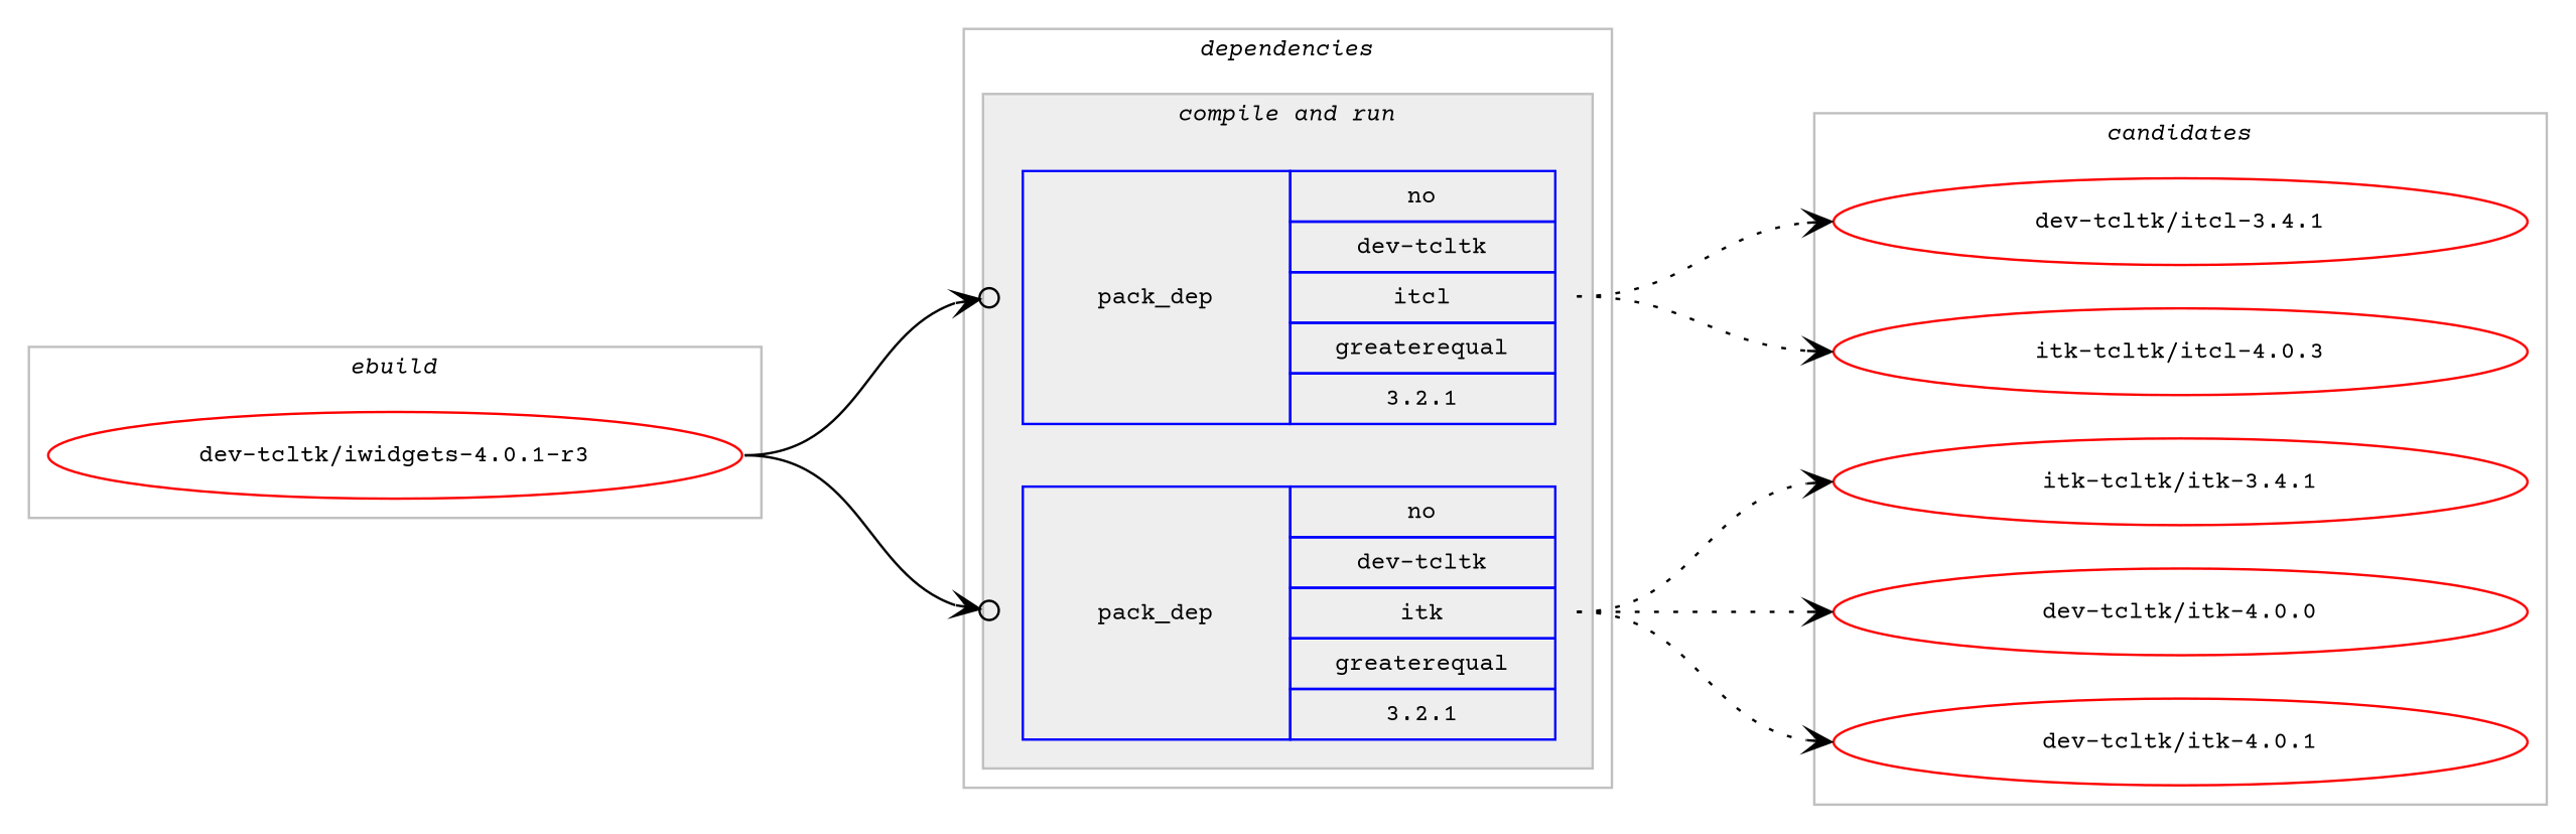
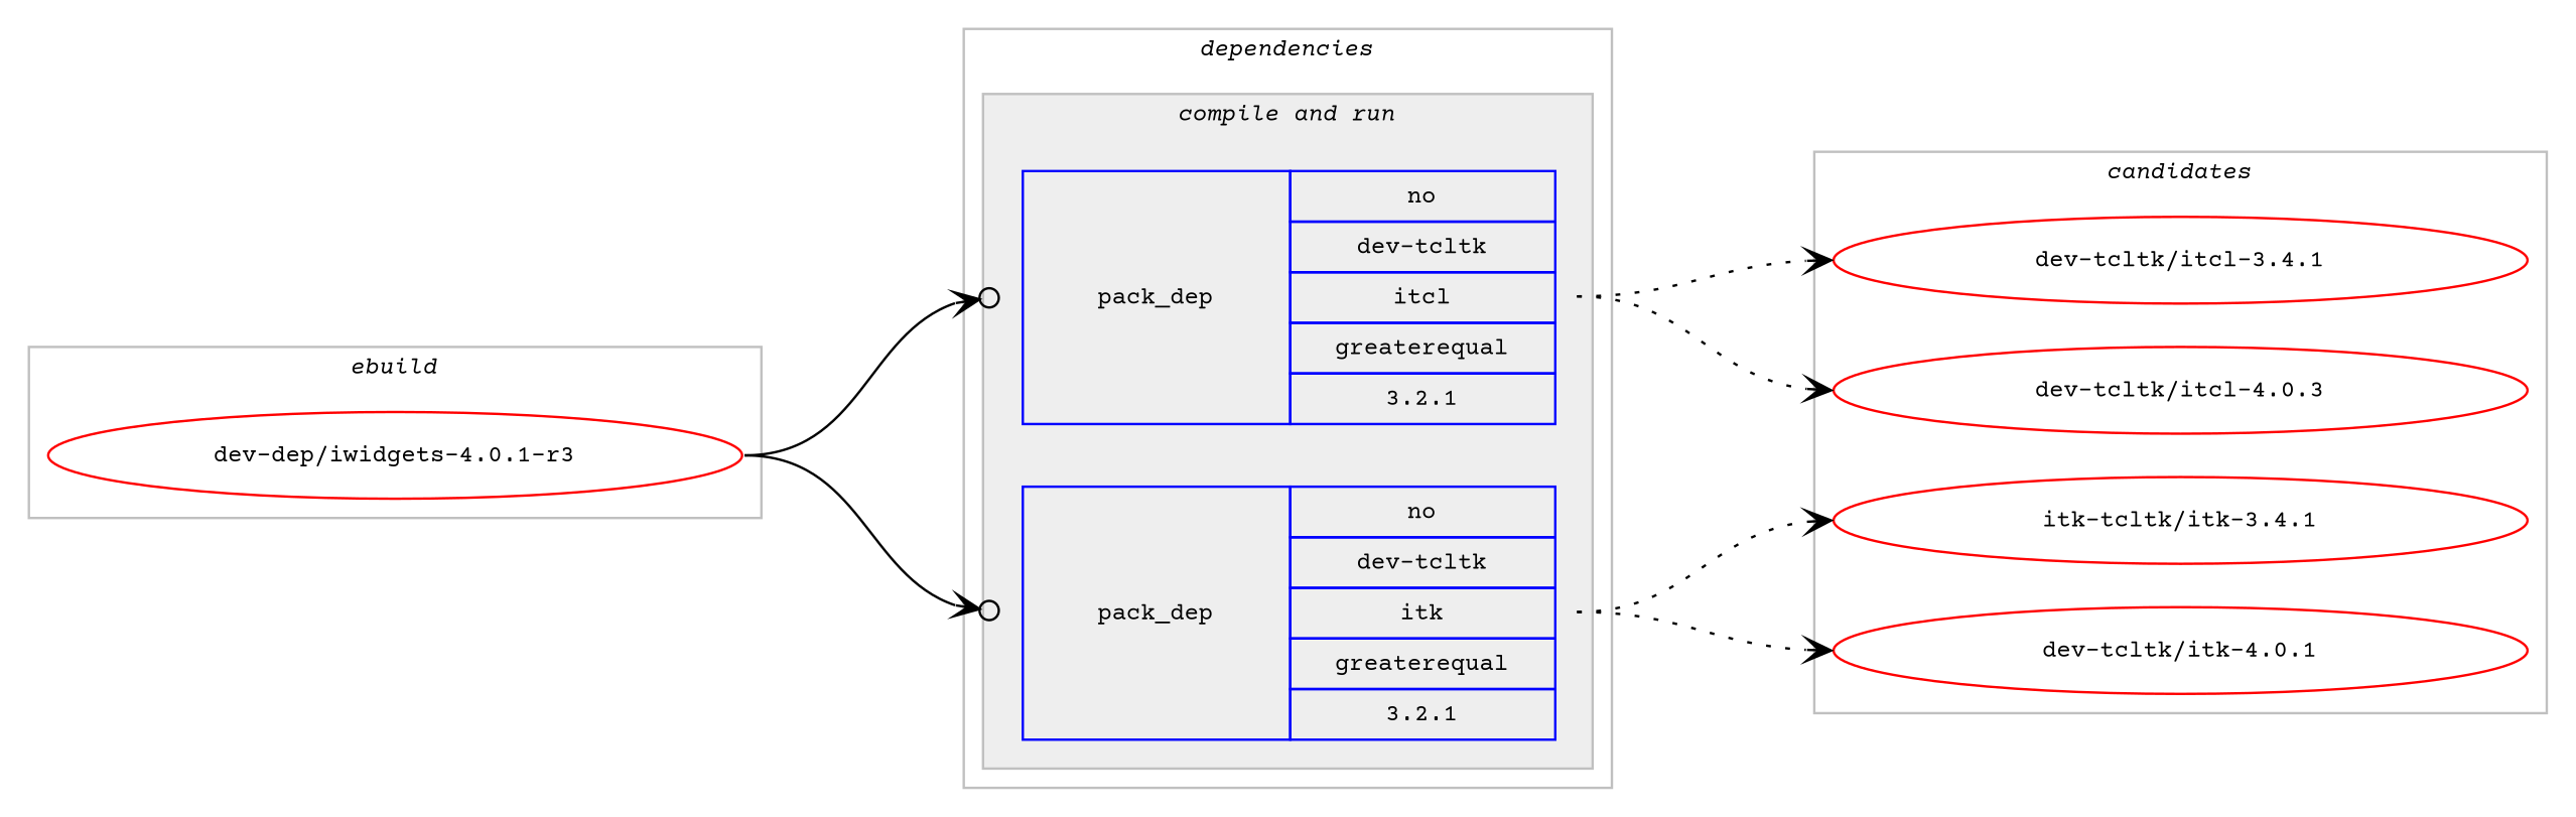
  digraph {
    compound=true
    concentrate=true
    fontname="Courier Prime"
    fontsize=10
    newrank=true
    rankdir=LR
    ranksep=1.5
    node [color=red fontname="Courier Prime" fontsize=10]
    edge [arrowhead=vee fontname="Courier Prime" headport=w style=dotted tailport=e weight=100]
-   n1 [label="dev-tcltk/iwidgets-4.0.1-r3" width=4]
+   n1 [label="dev-dep/iwidgets-4.0.1-r3" width=4]
    n2 [color=blue label=<<TABLE BORDER="0" CELLBORDER="1" CELLSPACING="0" CELLPADDING="4" WIDTH="220"><TR><TD ROWSPAN="6" CELLPADDING="30">pack_dep</TD></TR><TR><TD WIDTH="110">no</TD></TR><TR><TD>dev-tcltk</TD></TR><TR><TD>itcl</TD></TR><TR><TD>greaterequal</TD></TR><TR><TD>3.2.1</TD></TR></TABLE>> shape=none]
    n3 [color=blue label=<<TABLE BORDER="0" CELLBORDER="1" CELLSPACING="0" CELLPADDING="4" WIDTH="220"><TR><TD ROWSPAN="6" CELLPADDING="30">pack_dep</TD></TR><TR><TD WIDTH="110">no</TD></TR><TR><TD>dev-tcltk</TD></TR><TR><TD>itk</TD></TR><TR><TD>greaterequal</TD></TR><TR><TD>3.2.1</TD></TR></TABLE>> shape=none]
    n4 [label="dev-tcltk/itcl-3.4.1" width=4]
-   n5 [label="itk-tcltk/itcl-4.0.3" width=4]
+   n5 [label="dev-tcltk/itcl-4.0.3" width=4]
    n6 [label="itk-tcltk/itk-3.4.1" width=4]
-   n7 [label="dev-tcltk/itk-4.0.0" width=4]
    n8 [label="dev-tcltk/itk-4.0.1" width=4]
    subgraph cluster_1 {
      color=gray
      label=<<i>ebuild</i>>
      rank=same
      n1
    }
    subgraph cluster_2 {
      color=gray
      label=<<i>dependencies</i>>
      subgraph cluster_3 {
        color=gray
        fillcolor="#eeeeee"
        label=<<i>compile</i>>
        style=filled
      }
      subgraph cluster_4 {
        color=gray
        fillcolor="#eeeeee"
        label=<<i>compile and run</i>>
        style=filled
        subgraph sub_5 {
          color=gray
          fillcolor="#eeeeee"
          label=<<i>compile and run</i>>
          style=filled
          n2
        }
        subgraph sub_6 {
          color=gray
          fillcolor="#eeeeee"
          label=<<i>compile and run</i>>
          style=filled
          n3
        }
      }
      subgraph cluster_7 {
        color=gray
        fillcolor="#eeeeee"
        label=<<i>run</i>>
        style=filled
      }
    }
    subgraph cluster_8 {
      color=gray
      label=<<i>candidates</i>>
      rank=same
      subgraph sub_9 {
        color=black
        label=<<i>candidates</i>>
        nodesep=1
        rank=same
        n4
        n5
      }
      subgraph sub_10 {
        color=black
        label=<<i>candidates</i>>
        nodesep=1
        rank=same
        n6
-       n7
        n8
      }
    }
    n1 -> n2 [arrowhead=odotvee style=solid weight=20]
    n1 -> n3 [arrowhead=odotvee style=solid weight=20]
    n2 -> n4
    n2 -> n5
    n3 -> n6
-   n3 -> n7
    n3 -> n8
  }
